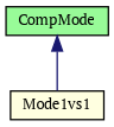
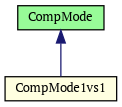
  digraph {
    fontname="PT Serif"
    node [color=black fontname="PT Serif" fontsize=10 shape=record style=filled]
-   n1 [fillcolor=lightyellow fontcolor=black height=0.2 label=Mode1vs1 width=0.4]
+   n1 [fillcolor=lightyellow fontcolor=black height=0.2 label=CompMode1vs1 width=0.4]
    n2 [fillcolor=palegreen height=0.2 label=CompMode width=0.4]
    n2 -> n1 [color=midnightblue dir=back fontname="PT Serif" fontsize=10 labelfontname=Helvetica labelfontsize=10 style=solid]
  }
